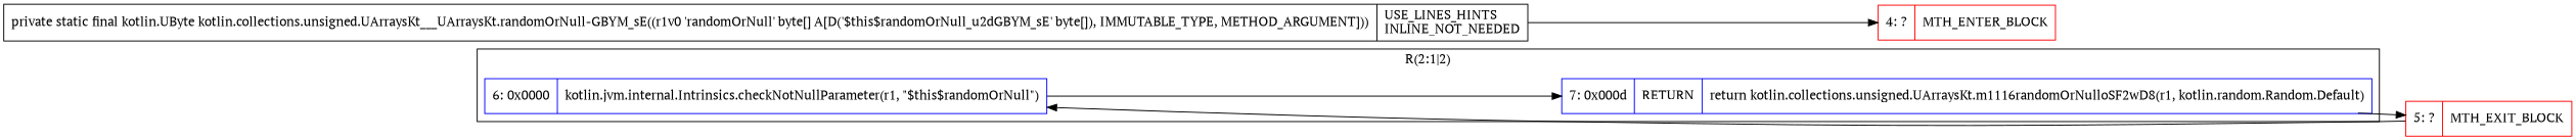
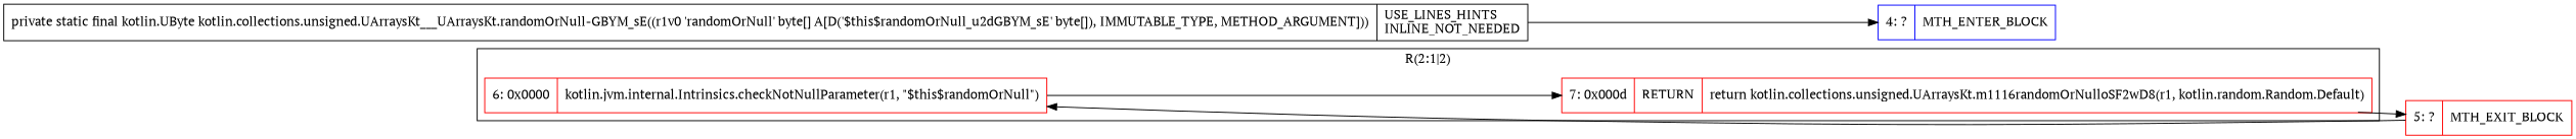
  digraph {
    fontname="PT Serif"
    rankdir=LR
    node [color=blue fontname="PT Serif" shape=record]
    edge [fontname="PT Serif"]
-   n1 [label="{6\:\ 0x0000|kotlin.jvm.internal.Intrinsics.checkNotNullParameter(r1, \"$this$randomOrNull\")\l}"]
-   n2 [label="{7\:\ 0x000d|RETURN\l|return kotlin.collections.unsigned.UArraysKt.m1116randomOrNulloSF2wD8(r1, kotlin.random.Random.Default)\l}"]
+   n1 [color=red label="{6\:\ 0x0000|kotlin.jvm.internal.Intrinsics.checkNotNullParameter(r1, \"$this$randomOrNull\")\l}"]
+   n2 [color=red label="{7\:\ 0x000d|RETURN\l|return kotlin.collections.unsigned.UArraysKt.m1116randomOrNulloSF2wD8(r1, kotlin.random.Random.Default)\l}"]
    n3 [color=red label="{5\:\ ?|MTH_EXIT_BLOCK\l}"]
-   n4 [color=red label="{4\:\ ?|MTH_ENTER_BLOCK\l}"]
+   n4 [label="{4\:\ ?|MTH_ENTER_BLOCK\l}"]
    n5 [label="{private static final kotlin.UByte kotlin.collections.unsigned.UArraysKt___UArraysKt.randomOrNull\-GBYM_sE((r1v0 'randomOrNull' byte[] A[D('$this$randomOrNull_u2dGBYM_sE' byte[]), IMMUTABLE_TYPE, METHOD_ARGUMENT]))  | USE_LINES_HINTS\lINLINE_NOT_NEEDED\l}" color=""]
    subgraph cluster_1 {
      label="R(2:1|2)"
      n1
      n2
    }
    n1 -> n2
    n2 -> n3
    n3 -> n1
    n5 -> n4
  }
